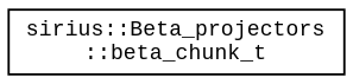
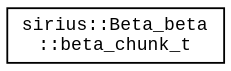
  digraph {
    rankdir=TB
    fontname="Liberation Mono"
-   n1 [color=black fillcolor=white fontname="Liberation Mono" fontsize=10 height=0.2 label="sirius::Beta_projectors\l::beta_chunk_t" shape=record style=filled width=0.4]
+   n1 [color=black fillcolor=white fontname="Liberation Mono" fontsize=10 height=0.2 label="sirius::Beta_beta\l::beta_chunk_t" shape=record style=filled width=0.4]
  }
